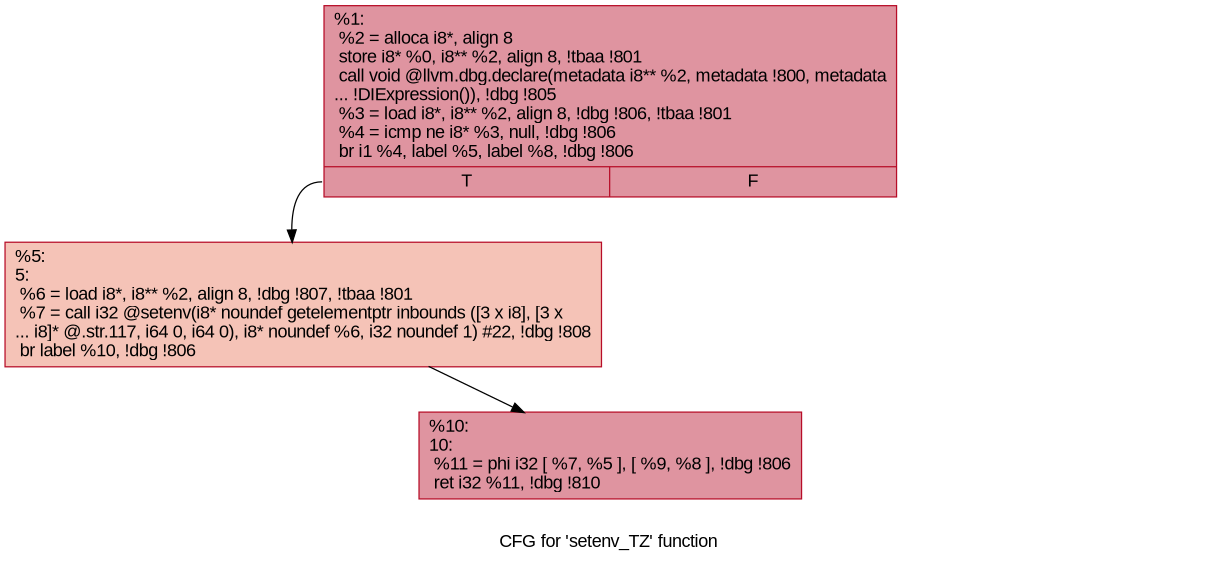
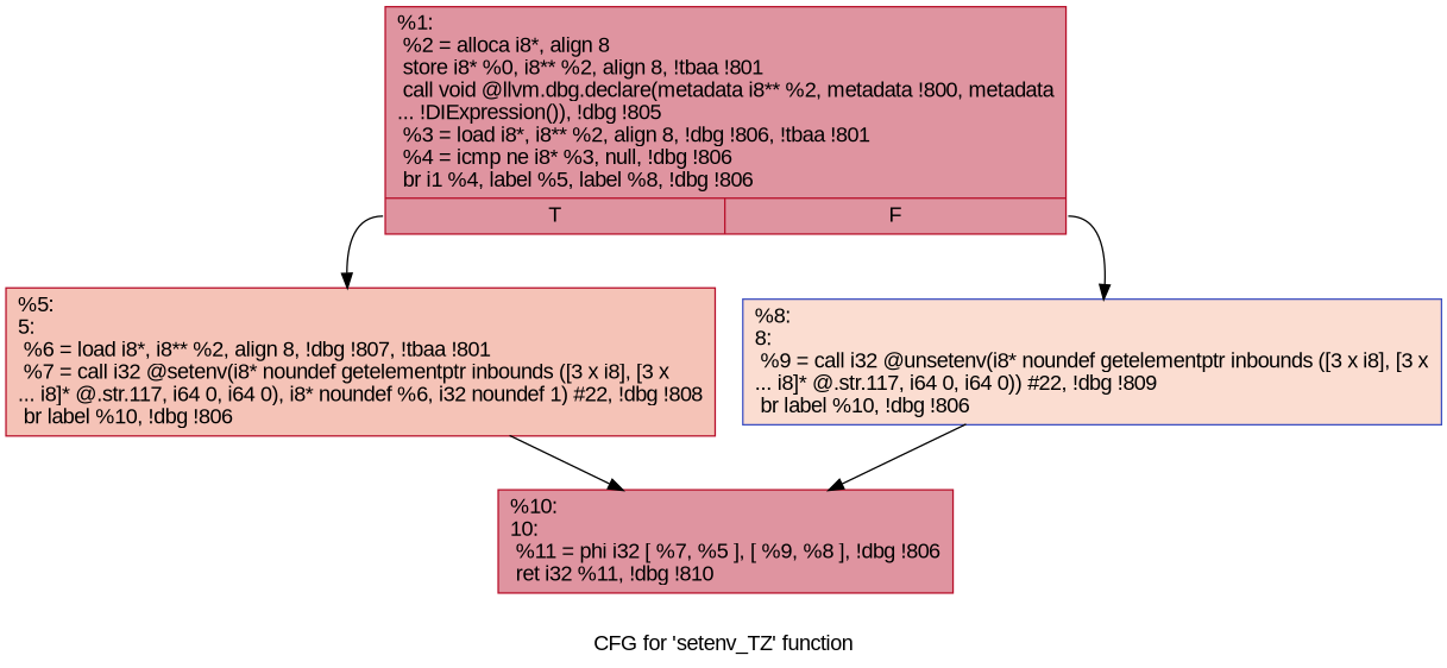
  digraph {
    label="CFG for 'setenv_TZ' function"
    fontname="Liberation Sans"
    node [color="#b70d28ff" fillcolor="#b70d2870" shape=record style=filled fontname="Liberation Sans"]
    edge [fontname="Liberation Sans"]
    n1 [label="{%1:\l  %2 = alloca i8*, align 8\l  store i8* %0, i8** %2, align 8, !tbaa !801\l  call void @llvm.dbg.declare(metadata i8** %2, metadata !800, metadata\l... !DIExpression()), !dbg !805\l  %3 = load i8*, i8** %2, align 8, !dbg !806, !tbaa !801\l  %4 = icmp ne i8* %3, null, !dbg !806\l  br i1 %4, label %5, label %8, !dbg !806\l|{<s0>T|<s1>F}}"]
    n2 [fillcolor="#e8765c70" label="{%5:\l5:                                                \l  %6 = load i8*, i8** %2, align 8, !dbg !807, !tbaa !801\l  %7 = call i32 @setenv(i8* noundef getelementptr inbounds ([3 x i8], [3 x\l... i8]* @.str.117, i64 0, i64 0), i8* noundef %6, i32 noundef 1) #22, !dbg !808\l  br label %10, !dbg !806\l}"]
+   n3 [color="#3d50c3ff" fillcolor="#f7b39670" label="{%8:\l8:                                                \l  %9 = call i32 @unsetenv(i8* noundef getelementptr inbounds ([3 x i8], [3 x\l... i8]* @.str.117, i64 0, i64 0)) #22, !dbg !809\l  br label %10, !dbg !806\l}"]
    n4 [label="{%10:\l10:                                               \l  %11 = phi i32 [ %7, %5 ], [ %9, %8 ], !dbg !806\l  ret i32 %11, !dbg !810\l}"]
    n1 -> n2 [tailport=s0]
+   n1 -> n3 [tailport=s1]
    n2 -> n4
+   n3 -> n4
  }
